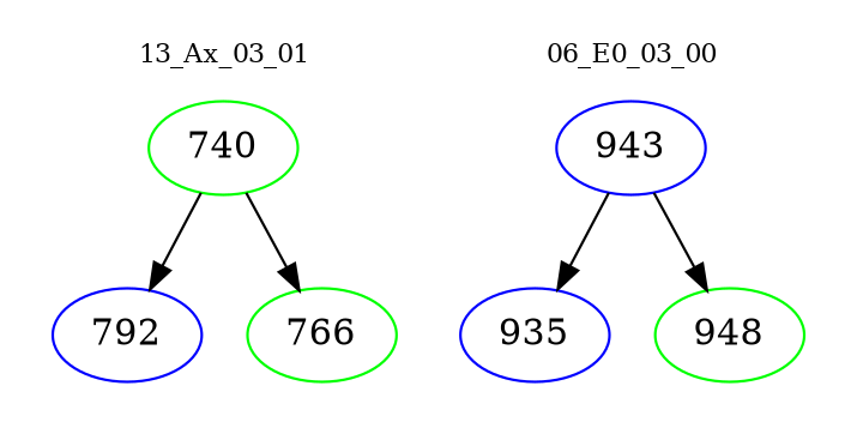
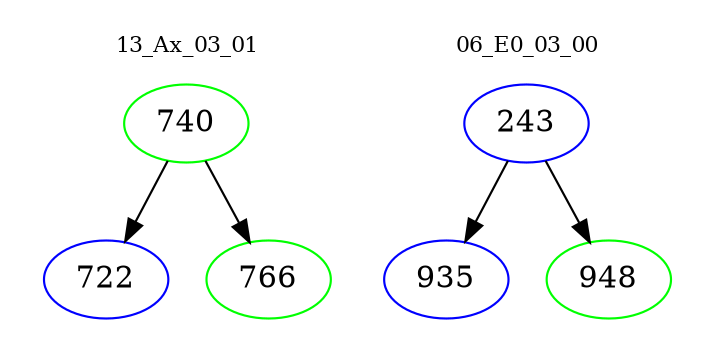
  digraph {
    node [color=green]
    edge [color=black]
    n1 [label=740]
-   n2 [color=blue label=792]
+   n2 [color=blue label=722]
    n3 [label=766]
-   n4 [color=blue label=943]
+   n4 [color=blue label=243]
    n5 [color=blue label=935]
    n6 [label=948]
    subgraph cluster_1 {
      color=white
      fontsize=10
      label="13_Ax_03_01"
      n1
      n2
      n3
    }
    subgraph cluster_2 {
      color=white
      fontsize=10
      label="06_E0_03_00"
      n4
      n5
      n6
    }
    n1 -> n2
    n1 -> n3
    n4 -> n5
    n4 -> n6
  }
